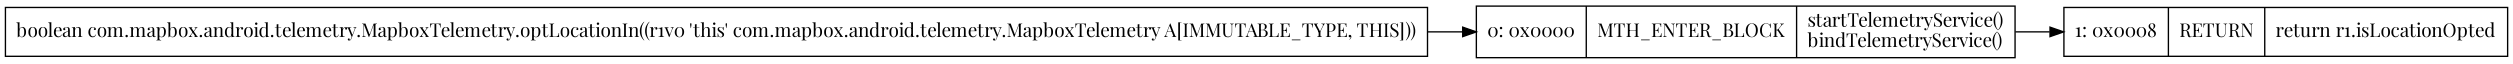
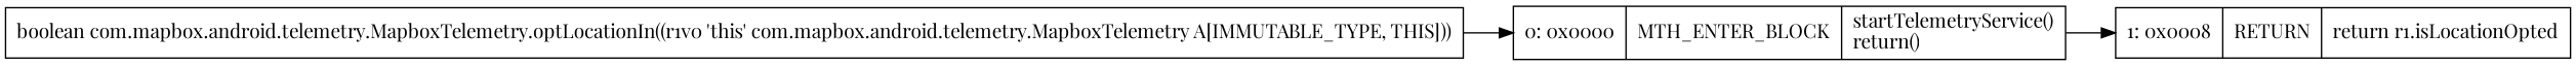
  digraph {
    rankdir=LR
    fontname="Playfair Display"
    node [shape=record fontname="Playfair Display"]
    edge [fontname="Playfair Display"]
-   n1 [label="{0\:\ 0x0000|MTH_ENTER_BLOCK\l|startTelemetryService()\lbindTelemetryService()\l}"]
+   n1 [label="{0\:\ 0x0000|MTH_ENTER_BLOCK\l|startTelemetryService()\lreturn()\l}"]
    n2 [label="{1\:\ 0x0008|RETURN\l|return r1.isLocationOpted\l}"]
    n3 [label="{boolean com.mapbox.android.telemetry.MapboxTelemetry.optLocationIn((r1v0 'this' com.mapbox.android.telemetry.MapboxTelemetry A[IMMUTABLE_TYPE, THIS])) }"]
    n1 -> n2
    n3 -> n1
  }
